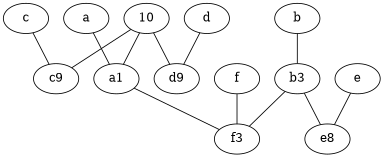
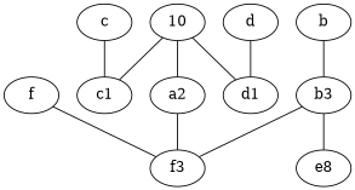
  graph {
    node [labelfontsize=50]
    n1 [label=f3]
-   a1
+   a1 [label=a2]
    n3 [label=b3]
    n4 [label=e8]
    f
    n6 [label=10]
-   c1 [label=c9]
-   d1 [label=d9]
-   a
-   e
+   c1
+   d1
    d
    b
    c
    a1 -- n1
    n3 -- n1
    n3 -- n4
    f -- n1
    n6 -- a1
    n6 -- c1
    n6 -- d1
-   a -- a1
-   e -- n4
    d -- d1
    b -- n3
    c -- c1
  }
